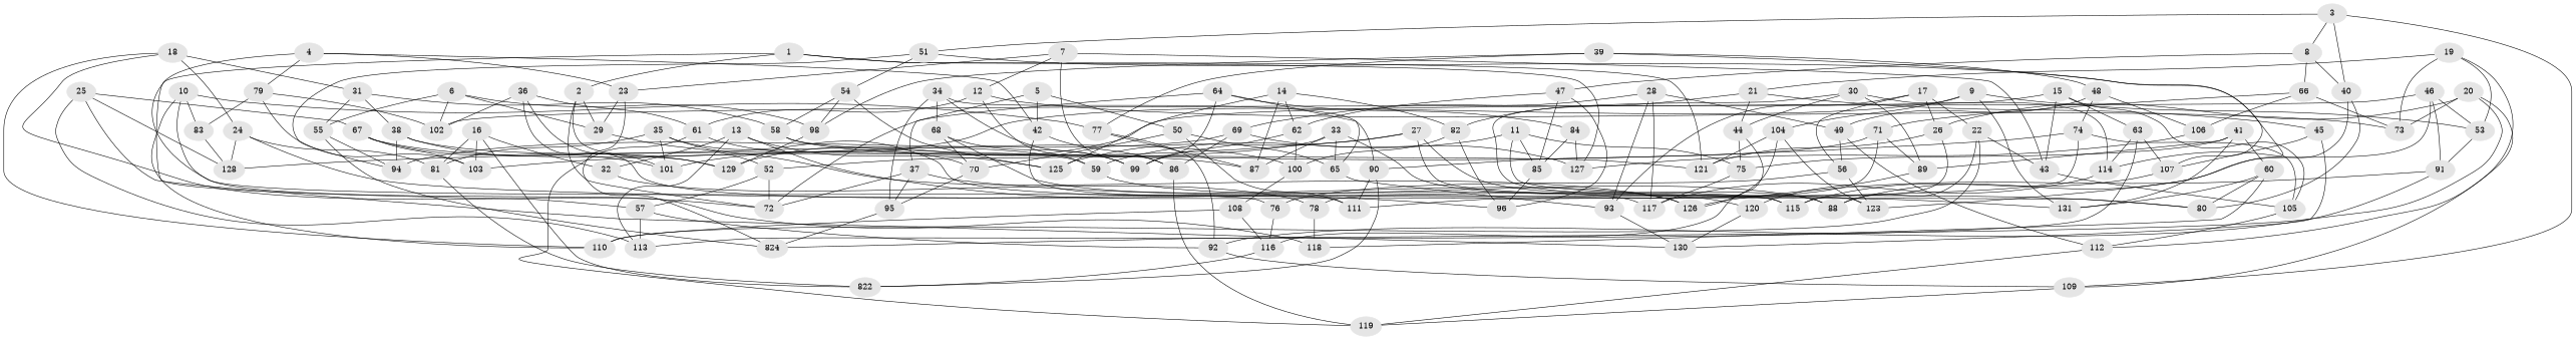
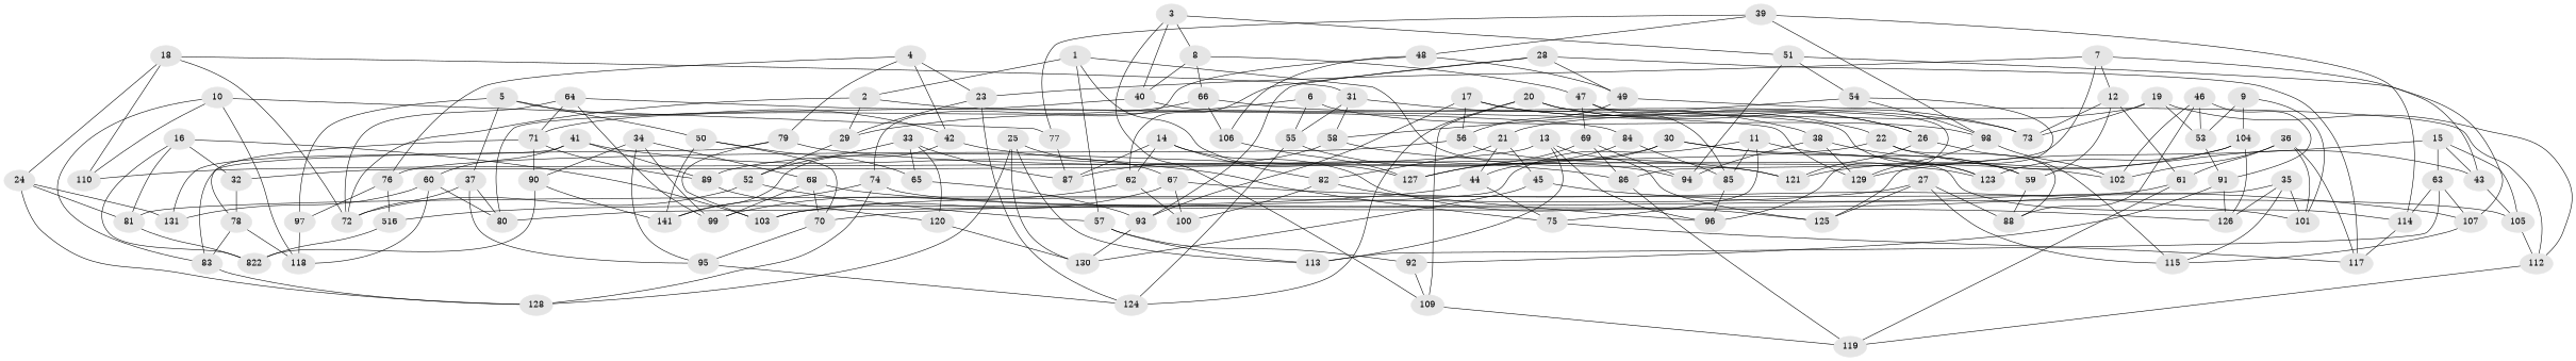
  graph {
    node [color=gray90 style=filled]
    1
    2
    57
    121
    127
    29
    72
    129
    113
    92
    52
    3
    8
    40
    51
    109
    47
    66
    80
    123
    94
    107
    54
    119
    4
    23
    42
    76
    79
-   124 [label=824]
+   124
    86
-   111
-   116
+   111 [label=141]
+   97
+   116 [label=516]
    102
    83
    103
    5
    37
    50
    95
    65
    70
    118
    6
    55
    98
    7
    12
    43
    59
    61
    73
    105
    85
    96
    69
    106
    71
    9
    53
    101
    104
    131
    91
    126
    10
    77
    110
    87
    128
    11
    75
    88
    117
    13
    32
    125
    78
    14
    62
    82
    99
    100
    15
    63
    114
    112
    16
    81
    n91 [label=822]
    17
    22
    26
    56
    93
    115
    130
    18
    24
    31
    38
    58
    19
    21
    44
    45
    20
    25
    67
    27
    28
    49
    30
    89
    120
    33
    34
    68
    90
    35
    36
    39
    48
    74
    41
    60
    46
-   108
    64
    84
    1 -- 2
    1 -- 57
    1 -- 121
    1 -- 127
    2 -- 29
    2 -- 72
    2 -- 129
    57 -- 113
    57 -- 92
    29 -- 52
    92 -- 109
    52 -- 57
    52 -- 72
    3 -- 8
    3 -- 40
    3 -- 51
    3 -- 109
    8 -- 40
    8 -- 47
    8 -- 66
    40 -- 80
    40 -- 123
    51 -- 94
    51 -- 107
    51 -- 54
    109 -- 119
    47 -- 85
    47 -- 96
    47 -- 69
    66 -- 73
    66 -- 106
    66 -- 71
    107 -- 115
    54 -- 98
    54 -- 125
    54 -- 58
    4 -- 23
    4 -- 42
    4 -- 76
    4 -- 79
    23 -- 29
    23 -- 124
    42 -- 86
    42 -- 111
+   76 -- 97
    76 -- 116
    79 -- 102
    79 -- 83
    79 -- 103
    86 -- 119
+   97 -- 118
    116 -- n91
    83 -- 128
    5 -- 42
+   5 -- 97
    5 -- 37
    5 -- 50
    37 -- 72
    37 -- 80
    37 -- 95
    50 -- 111
    50 -- 65
    50 -- 70
    95 -- 124
    65 -- 93
    70 -- 95
    6 -- 29
-   6 -- 102
+   98 -- 102
    6 -- 55
    6 -- 98
    55 -- 94
    55 -- 124
    98 -- 129
    7 -- 23
    7 -- 86
    7 -- 12
    7 -- 43
    12 -- 59
    12 -- 61
    12 -- 73
    43 -- 105
    59 -- 88
    61 -- 119
    61 -- 70
    105 -- 112
    85 -- 96
    69 -- 127
    69 -- 94
    69 -- 86
    106 -- 127
    71 -- 78
    71 -- 89
    71 -- 90
    9 -- 53
    9 -- 101
    9 -- 104
-   9 -- 131
    53 -- 91
    104 -- 121
    104 -- 123
    104 -- 126
    91 -- 92
    91 -- 126
    10 -- 83
    10 -- 118
    10 -- 77
    10 -- 110
-   77 -- 92
    77 -- 87
    11 -- 80
    11 -- 59
    11 -- 85
    11 -- 75
    75 -- 117
    13 -- 113
    13 -- 96
    13 -- 32
    13 -- 125
    32 -- 78
+   78 -- 83
    78 -- 118
    14 -- 87
    14 -- 125
    14 -- 62
    14 -- 82
    62 -- 99
    62 -- 100
    82 -- 96
    82 -- 100
-   100 -- 108
    15 -- 129
    15 -- 43
    15 -- 105
    15 -- 63
    63 -- 113
    63 -- 107
    63 -- 114
    114 -- 117
    112 -- 119
    16 -- 103
    16 -- 32
    16 -- 81
    16 -- n91
    81 -- n91
    17 -- 22
    17 -- 26
    17 -- 56
    17 -- 93
    22 -- 43
    22 -- 110
    22 -- 88
    26 -- 121
    26 -- 115
    56 -- 123
    56 -- 76
    93 -- 130
    18 -- 72
    18 -- 110
    18 -- 24
    18 -- 31
    24 -- 131
    24 -- 128
    24 -- 81
    31 -- 55
    31 -- 38
    31 -- 58
    38 -- 129
    38 -- 94
    38 -- 59
    58 -- 121
    58 -- 87
    19 -- 73
    19 -- 53
    19 -- 112
    19 -- 21
    21 -- 82
    21 -- 44
    21 -- 45
    44 -- 116
    44 -- 75
    45 -- 107
    45 -- 130
    20 -- 109
    20 -- 124
    20 -- 73
    20 -- 26
    25 -- 113
    25 -- 128
    25 -- 130
    25 -- 67
    67 -- 103
    67 -- 101
    67 -- 100
    27 -- 103
    27 -- 88
    27 -- 125
    27 -- 115
    28 -- 117
    28 -- 62
    28 -- 93
    28 -- 49
    49 -- 112
    49 -- 56
    30 -- 123
    30 -- 114
    30 -- 44
    30 -- 89
    89 -- 120
    120 -- 130
    33 -- 52
    33 -- 65
    33 -- 87
    33 -- 120
    34 -- 95
    34 -- 99
    34 -- 68
    34 -- 90
    68 -- 70
    68 -- 126
    68 -- 99
    90 -- 111
    90 -- n91
    35 -- 101
    35 -- 126
    35 -- 81
    35 -- 115
    36 -- 102
    36 -- 61
    36 -- 101
    36 -- 117
    39 -- 98
    39 -- 77
    39 -- 114
    39 -- 48
    48 -- 106
    48 -- 49
    48 -- 74
    74 -- 111
    74 -- 105
    74 -- 128
    41 -- 131
    41 -- 75
    41 -- 89
    41 -- 60
    60 -- 80
    60 -- 118
    60 -- 131
    46 -- 102
    46 -- 53
    46 -- 91
    46 -- 88
-   108 -- 116
-   108 -- 110
    64 -- 72
-   64 -- 65
+   64 -- 71
    64 -- 99
    64 -- 84
    84 -- 127
    84 -- 85
  }
